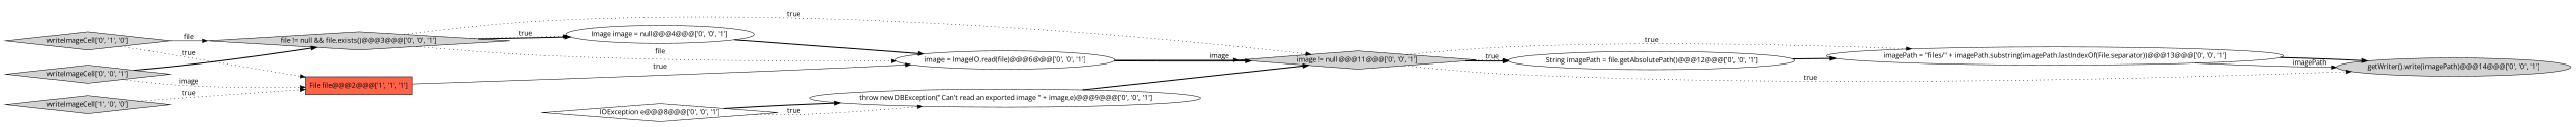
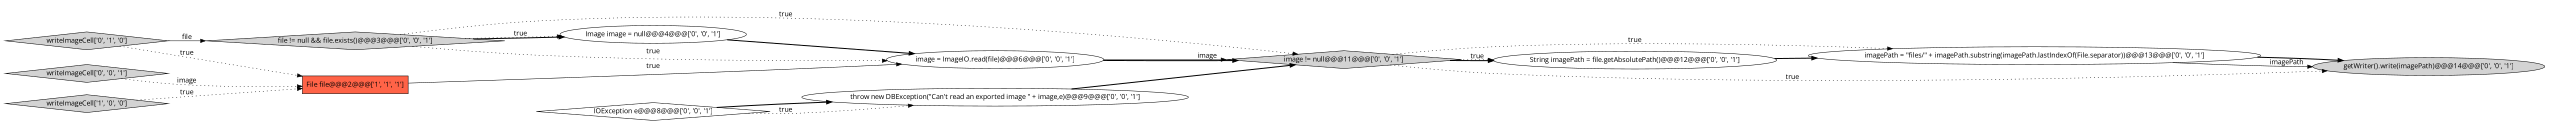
  digraph {
    fontname="Open Sans"
    rankdir=LR
    node [fillcolor=white fontname="Open Sans" shape=ellipse style=filled]
    edge [fontname="Open Sans" style=dotted]
    n1 [label="String imagePath = file.getAbsolutePath()@@@12@@@['0', '0', '1']"]
    n2 [label="imagePath = \"files/\" + imagePath.substring(imagePath.lastIndexOf(File.separator))@@@13@@@['0', '0', '1']"]
    n3 [fillcolor=lightgray label="getWriter().write(imagePath)@@@14@@@['0', '0', '1']"]
    n4 [label="Image image = null@@@4@@@['0', '0', '1']"]
    n5 [label="image = ImageIO.read(file)@@@6@@@['0', '0', '1']"]
    n6 [fillcolor=lightgray label="image != null@@@11@@@['0', '0', '1']" shape=diamond]
    n7 [label="throw new DBException(\"Can't read an exported image \" + image,e)@@@9@@@['0', '0', '1']"]
    n8 [fillcolor=lightgray label="writeImageCell['1', '0', '0']" shape=diamond]
    n9 [fillcolor=tomato label="File file@@@2@@@['1', '1', '1']" shape=box]
    n10 [label="IOException e@@@8@@@['0', '0', '1']" shape=diamond]
    n11 [fillcolor=lightgray label="file != null && file.exists()@@@3@@@['0', '0', '1']" shape=diamond]
    n12 [fillcolor=lightgray label="writeImageCell['0', '0', '1']" shape=diamond]
    n13 [fillcolor=lightgray label="writeImageCell['0', '1', '0']" shape=diamond]
    n1 -> n2 [style=bold]
    n2 -> n3 [label=imagePath style=solid]
    n2 -> n3 [style=bold]
    n4 -> n5 [style=bold]
    n5 -> n6 [style=bold]
    n5 -> n6 [label=image style=solid]
    n6 -> n1 [style=bold]
    n6 -> n1 [label=true]
    n6 -> n2 [label=true]
    n6 -> n3 [label=true]
    n7 -> n6 [style=bold]
    n8 -> n9 [label=true]
    n9 -> n5 [label=true style=solid]
    n10 -> n7 [style=bold]
    n10 -> n7 [label=true]
    n11 -> n4 [style=bold]
    n11 -> n4 [label=true]
-   n11 -> n5 [label=file]
+   n11 -> n5 [label=true]
    n11 -> n6 [label=true]
    n12 -> n9 [label=image]
-   n12 -> n11 [style=bold]
    n13 -> n9 [label=true]
    n13 -> n11 [label=file style=solid]
  }
